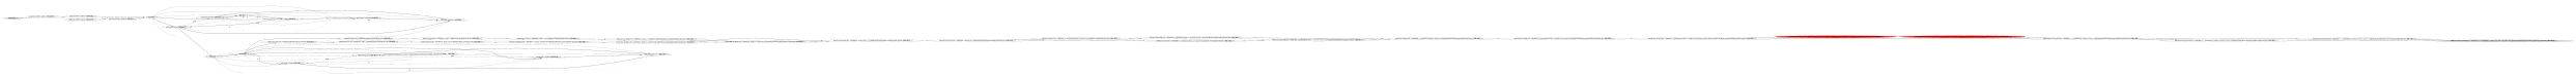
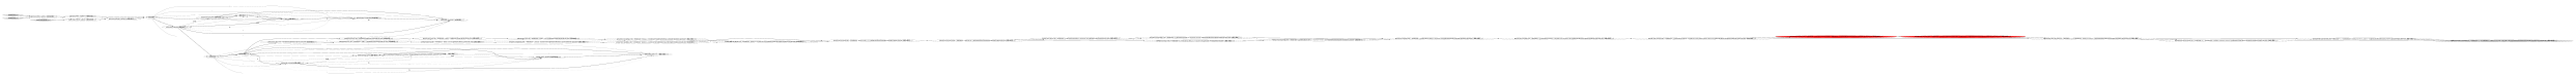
  digraph {
    fontname="Fira Sans"
    rankdir=LR
    node [fillcolor=white fontname="Fira Sans" shape=ellipse style=filled]
    edge [fontname="Fira Sans" style=bold]
    n1 [label="queries.put(\"SELECT MIN(ID) FROM /\" + firstRegionName + \" WHERE ID > 0\",supplierOne.get().filter(null).mapToInt(null).min().orElse(-1))@@@20@@@['1', '1', '0']"]
    n2 [label="queries.put(\"SELECT MIN(ID) FROM /\" + firstRegionName + \" WHERE ID > 0 LIMIT 50\",supplierOne.get().filter(null).mapToInt(null).min().orElse(-1))@@@21@@@['1', '1', '0']"]
    n3 [label="queries.put(\"SELECT MIN(ID) FROM /\" + firstRegionName + \" WHERE ID > 0\",supplierOne.get().filter(null).mapToInt(null).min().orElse(-1))@@@20@@@['0', '0', '1']"]
    n4 [label="queries.put(\"SELECT MIN(p.getType()) FROM /\" + firstRegionName + \" p WHERE p.ID > 0 OR p.status='active'\",supplierOne.get().filter(null).min(Comparator.comparing(null)).map(null).orElse(\"\"))@@@22@@@['1', '1', '0']"]
    n5 [label="queries.put(\"SELECT MIN(ID) FROM /\" + firstRegionName + \" WHERE ID > 0 LIMIT 50\",supplierOne.get().filter(null).mapToInt(null).min().orElse(-1))@@@21@@@['0', '0', '1']"]
    n6 [label="i++@@@7@@@['1', '1', '1']"]
    n7 [label="regionOneLocalCopy.put(i,portfolio)@@@10@@@['1', '1', '1']"]
    n8 [label="PortfolioPdx portfolio = new PortfolioPdx(i)@@@8@@@['0', '0', '1']"]
    n9 [label="Portfolio portfolio = new Portfolio(i)@@@8@@@['1', '1', '0']"]
    n10 [label="portfolio.shortID = (short)((short)i / 5)@@@9@@@['1', '1', '1']"]
    n11 [label="i <= 100@@@6@@@['1', '1', '1']" shape=diamond]
    n12 [label="int i = 50@@@12@@@['1', '1', '1']"]
    n13 [label="Portfolio portfolio = new Portfolio(i)@@@15@@@['1', '1', '0']"]
    n14 [label="regionTwoLocalCopy.put(i,portfolio)@@@17@@@['1', '1', '1']"]
    n15 [label="portfolio.shortID = (short)((short)i / 5)@@@16@@@['1', '1', '1']"]
    n16 [label="PortfolioPdx portfolio = new PortfolioPdx(i)@@@15@@@['0', '0', '1']"]
    n17 [label="i++@@@14@@@['1', '1', '1']"]
    n18 [label="Supplier<Stream<PortfolioPdx>> supplierTwo = null@@@4@@@['0', '0', '1']"]
    n19 [label="int i = 1@@@5@@@['1', '1', '1']"]
    n20 [label="Supplier<Stream<Portfolio>> supplierTwo = null@@@4@@@['1', '1', '0']"]
    n21 [label="queries.put(\"SELECT MIN(p.getType()) FROM /\" + firstRegionName + \" p, p.positions.values pos WHERE p.ID > 0 AND pos.secId = 'IBM' LIMIT 5\",supplierOne.get().filter(null).min(Comparator.comparing(null)).map(null).orElse(\"\"))@@@27@@@['1', '1', '0']"]
    n22 [label="queries.put(\"SELECT MIN(p.status) FROM /\" + firstRegionName + \" p, p.positions.values pos WHERE p.ID > 0 AND pos.secId = 'IBM'\",supplierOne.get().filter(null).min(Comparator.comparing(null)).map(null).orElse(\"\"))@@@28@@@['1', '1', '1']"]
    n23 [label="queries.put(\"SELECT MIN(p.getType()) FROM /\" + firstRegionName + \" p, p.positions.values pos WHERE p.ID > 0 AND pos.secId = 'IBM' LIMIT 5\",supplierOne.get().filter(null).min(Comparator.comparing(null)).map(null).orElse(\"\"))@@@27@@@['0', '0', '1']"]
    n24 [label="queries.put(\"SELECT MIN(p.shortID) FROM /\" + firstRegionName + \" p, p.positions.values pos WHERE p.ID > 0 AND p.status = 'active' AND pos.secId = 'IBM'\",supplierOne.get().filter(null).min(Comparator.comparing(null)).map(null).orElse((short)-1))@@@29@@@['1', '1', '1']"]
    n25 [label="i <= 150@@@13@@@['1', '1', '1']" shape=diamond]
    n26 [label="queries.put(\"SELECT MIN(ID) FROM /\" + firstRegionName,supplierOne.get().mapToInt(null).min().orElse(-1))@@@19@@@['1', '1', '0']"]
    n27 [label="queries.put(\"SELECT MIN(ID) FROM /\" + firstRegionName,supplierOne.get().mapToInt(null).min().orElse(-1))@@@19@@@['0', '0', '1']"]
    n28 [label="equiJoinQueries.put(\"SELECT MIN(p.shortID) from /\" + firstRegionName + \" p, /\" + secondRegionName + \" e WHERE p.ID = e.ID AND p.ID > 20 AND e.ID > 40\",supplierOne.get().filter(null).filter(null).min(Comparator.comparing(null)).map(null).orElse((short)-1))@@@32@@@['0', '0', '1']"]
    n29 [fillcolor=lightgray label="equiJoinQueries.put(\"SELECT MIN(p.shortID) from /\" + firstRegionName + \" p, /\" + secondRegionName + \" e WHERE p.ID = e.ID AND p.ID > 0 AND p.status = 'active'\",supplierOne.get().filter(null).filter(null).min(Comparator.comparing(null)).map(null).orElse((short)-1))@@@33@@@['1', '1', '1']"]
+   n30 [fillcolor=lightgray label="prepareStructuresWithPdx['0', '0', '1']" shape=diamond]
    n31 [label="Supplier<Stream<PortfolioPdx>> supplierOne = null@@@3@@@['0', '0', '1']"]
    n32 [label="queries.put(\"SELECT MIN(p.ID) FROM /\" + firstRegionName + \" p, p.positions.values pos WHERE p.ID > 0 AND pos.secId = 'IBM'\",supplierOne.get().filter(null).mapToInt(null).min().orElse(-1))@@@26@@@['0', '0', '1']"]
    n33 [label="queries.put(\"SELECT MIN(p.shortID) FROM /\" + firstRegionName + \" p WHERE NOT (p.ID > 5)\",supplierOne.get().filter(null).min(Comparator.comparing(null)).map(null).orElse((short)-1))@@@25@@@['1', '1', '1']"]
    n34 [label="queries.put(\"SELECT MIN(p.ID) FROM /\" + firstRegionName + \" p, p.positions.values pos WHERE p.ID > 0 AND pos.secId = 'IBM'\",supplierOne.get().filter(null).mapToInt(null).min().orElse(-1))@@@26@@@['1', '1', '0']"]
    n35 [fillcolor=red label="queries.put(\"SELECT MIN(p.shortID) FROM /\" + firstRegionName + \" p WHERE p.ID = ELEMENT(SELECT MAX(o.ID) FROM /\" + firstRegionName + \" o)\",supplierOne.get().filter(null).min(Comparator.comparing(null)).map(null).orElse((short)-1))@@@32@@@['0', '1', '0']"]
    n36 [label="equiJoinQueries.put(\"SELECT MIN(p.shortID) from /\" + firstRegionName + \" p, /\" + secondRegionName + \" e WHERE p.ID = e.ID AND p.ID > 0\",supplierOne.get().filter(null).filter(null).min(Comparator.comparing(null)).map(null).orElse((short)-1))@@@31@@@['1', '1', '1']"]
    n37 [label="equiJoinQueries.put(\"SELECT MIN(p.shortID) from /\" + firstRegionName + \" p, /\" + secondRegionName + \" e WHERE p.ID = e.ID AND p.ID > 20 AND e.ID > 40\",supplierOne.get().filter(null).filter(null).min(Comparator.comparing(null)).map(null).orElse((short)-1))@@@34@@@['1', '1', '0']"]
+   n38 [fillcolor=lightgray label="prepareStructures['1', '0', '0']" shape=diamond]
    n39 [label="Supplier<Stream<Portfolio>> supplierOne = null@@@3@@@['1', '1', '0']"]
    n40 [label="queries.put(\"SELECT MIN(p.shortID) FROM /\" + firstRegionName + \" p, p.positions.values pos WHERE p.ID > 0 OR p.status IN SET ('active', 'inactive') OR pos.secId = 'IBM' LIMIT 50\",supplierOne.get().filter(null).min(Comparator.comparing(null)).map(null).orElse((short)-1))@@@30@@@['1', '1', '1']"]
    n41 [label="queries.put(\"SELECT MIN(p.getType()) FROM /\" + firstRegionName + \" p WHERE p.ID > 0 OR p.status='active'\",supplierOne.get().filter(null).min(Comparator.comparing(null)).map(null).orElse(\"\"))@@@22@@@['0', '0', '1']"]
    n42 [label="queries.put(\"SELECT MIN(p.getType()) FROM /\" + firstRegionName + \" p WHERE p.ID > 0 OR p.status LIKE 'ina%'\",supplierOne.get().filter(null).min(Comparator.comparing(null)).map(null).orElse(\"\"))@@@23@@@['1', '1', '0']"]
    n43 [label="queries.put(\"SELECT MIN(p.getType()) FROM /\" + firstRegionName + \" p WHERE p.ID > 0 OR p.status LIKE 'ina%'\",supplierOne.get().filter(null).min(Comparator.comparing(null)).map(null).orElse(\"\"))@@@23@@@['0', '0', '1']"]
    n44 [label="queries.put(\"SELECT MIN(p.shortID) FROM /\" + firstRegionName + \" p WHERE p.ID IN SET(1, 2, 3, 4, 5)\",supplierOne.get().filter(null).min(Comparator.comparing(null)).map(null).orElse((short)-1))@@@24@@@['1', '1', '1']"]
    n45 [fillcolor=red label="queries.put(\"SELECT MIN(p.shortID) FROM /\" + firstRegionName + \" p WHERE p.ID IN (SELECT MIN(o.ID) FROM /\" + firstRegionName + \" o)\",supplierOne.get().filter(null).min(Comparator.comparing(null)).map(null).orElse((short)-1))@@@31@@@['0', '1', '0']"]
    n46 [fillcolor=lightgray label="prepareStructures['0', '1', '0']" shape=diamond]
    n1 -> n2
    n1 -> n3 [label=0 style=dashed]
    n2 -> n4
    n2 -> n5 [label=0 style=dashed]
    n3 -> n5
    n4 -> n41 [label=0 style=dashed]
    n4 -> n42
    n5 -> n41
    n6 -> n7 [label=i style=solid]
    n6 -> n8 [label=i style=solid]
    n6 -> n9 [label=i style=solid]
    n6 -> n10 [label=i style=solid]
    n6 -> n11 [label=i style=solid]
    n6 -> n11
    n7 -> n6
    n8 -> n7 [label=portfolio style=solid]
    n8 -> n10
    n9 -> n7 [label=portfolio style=solid]
    n9 -> n8 [label=0 style=dashed]
    n9 -> n10
    n9 -> n12
    n10 -> n7
    n11 -> n6 [label=true style=dotted]
    n11 -> n7 [label=true style=dotted]
    n11 -> n8 [label=true style=dotted]
    n11 -> n8
    n11 -> n9 [label=true style=dotted]
    n11 -> n9
    n11 -> n10 [label=true style=dotted]
    n12 -> n13 [label=i style=solid]
    n12 -> n14 [label=i style=solid]
    n12 -> n15 [label=i style=solid]
    n12 -> n16 [label=i style=solid]
    n12 -> n17 [label=i style=solid]
    n12 -> n25 [label=i style=solid]
    n12 -> n25
    n13 -> n14 [label=portfolio style=solid]
    n13 -> n15
    n13 -> n16 [label=0 style=dashed]
    n14 -> n17
    n15 -> n14
    n16 -> n14 [label=portfolio style=solid]
    n16 -> n15
    n17 -> n13 [label=i style=solid]
    n17 -> n14 [label=i style=solid]
    n17 -> n15 [label=i style=solid]
    n17 -> n16 [label=i style=solid]
    n17 -> n25 [label=i style=solid]
    n17 -> n25
    n18 -> n19
    n19 -> n6 [label=i style=solid]
    n19 -> n7 [label=i style=solid]
    n19 -> n8 [label=i style=solid]
    n19 -> n9 [label=i]
    n19 -> n10 [label=i style=solid]
    n19 -> n11 [label=i style=solid]
    n19 -> n11
    n20 -> n18 [label=0 style=dashed]
    n20 -> n19
    n21 -> n22
    n21 -> n23 [label=0 style=dashed]
    n22 -> n24
    n23 -> n22
    n24 -> n40
    n25 -> n13 [label=true style=dotted]
    n25 -> n13
    n25 -> n14 [label=i style=dotted]
    n25 -> n15 [label=true style=dotted]
    n25 -> n16
    n25 -> n16 [label=true style=dotted]
    n25 -> n26
    n25 -> n27
    n26 -> n1
    n26 -> n27 [label=0 style=dashed]
    n27 -> n3
    n28 -> n29
+   n30 -> n31
    n31 -> n18
    n32 -> n23
    n33 -> n32
    n33 -> n34
    n34 -> n21
    n34 -> n32 [label=0 style=dashed]
    n35 -> n36
    n36 -> n28
    n36 -> n37
    n37 -> n28 [label=0 style=dashed]
    n37 -> n29
+   n38 -> n39
    n39 -> n20
    n39 -> n31 [label=0 style=dashed]
    n40 -> n36
    n40 -> n45
    n41 -> n43
    n42 -> n43 [label=0 style=dashed]
    n42 -> n44
    n43 -> n44
    n44 -> n33
    n45 -> n35
    n46 -> n39
  }
